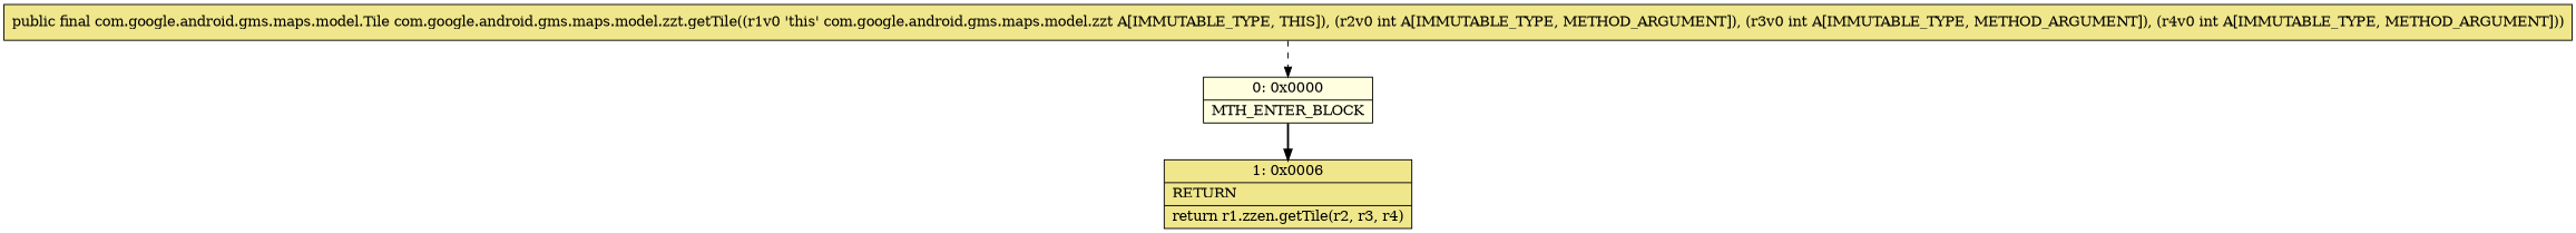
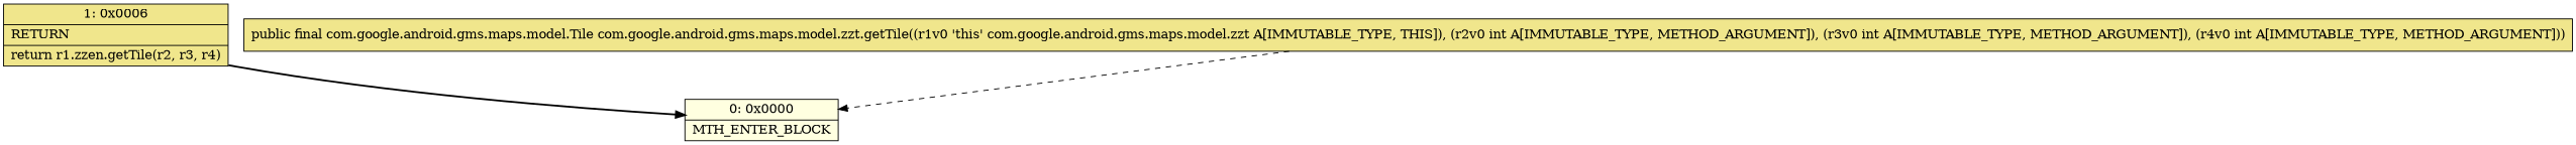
  digraph {
    node [shape=record style=filled fillcolor=khaki]
    n1 [label="{0\:\ 0x0000|MTH_ENTER_BLOCK\l}" fillcolor=lightyellow]
    n2 [label="{1\:\ 0x0006|RETURN\l|return r1.zzen.getTile(r2, r3, r4)\l}"]
    n3 [label="{public final com.google.android.gms.maps.model.Tile com.google.android.gms.maps.model.zzt.getTile((r1v0 'this' com.google.android.gms.maps.model.zzt A[IMMUTABLE_TYPE, THIS]), (r2v0 int A[IMMUTABLE_TYPE, METHOD_ARGUMENT]), (r3v0 int A[IMMUTABLE_TYPE, METHOD_ARGUMENT]), (r4v0 int A[IMMUTABLE_TYPE, METHOD_ARGUMENT])) }"]
-   n1 -> n2 [style=bold]
+   n2 -> n1 [style=bold]
    n3 -> n1 [style=dashed]
  }
